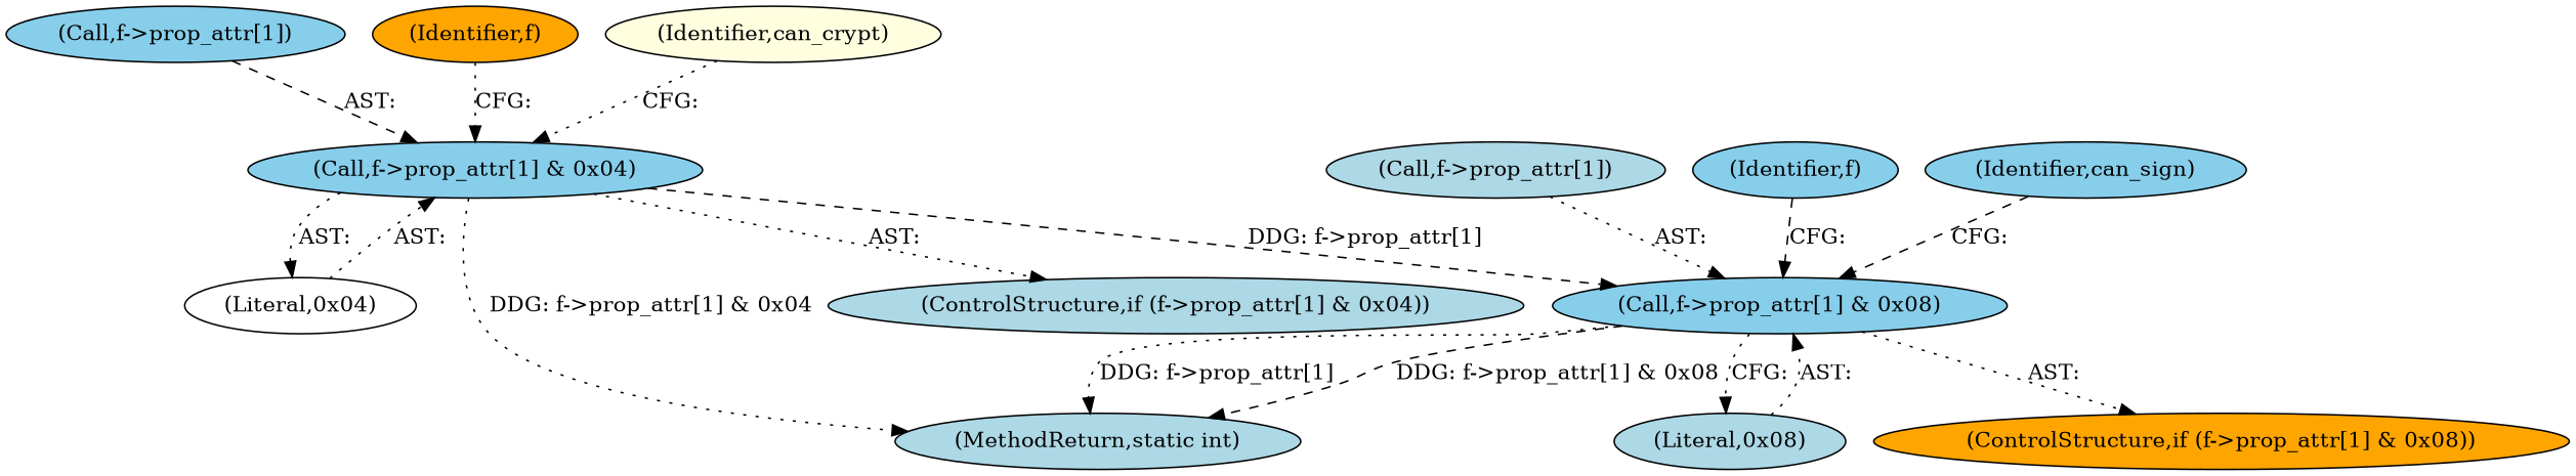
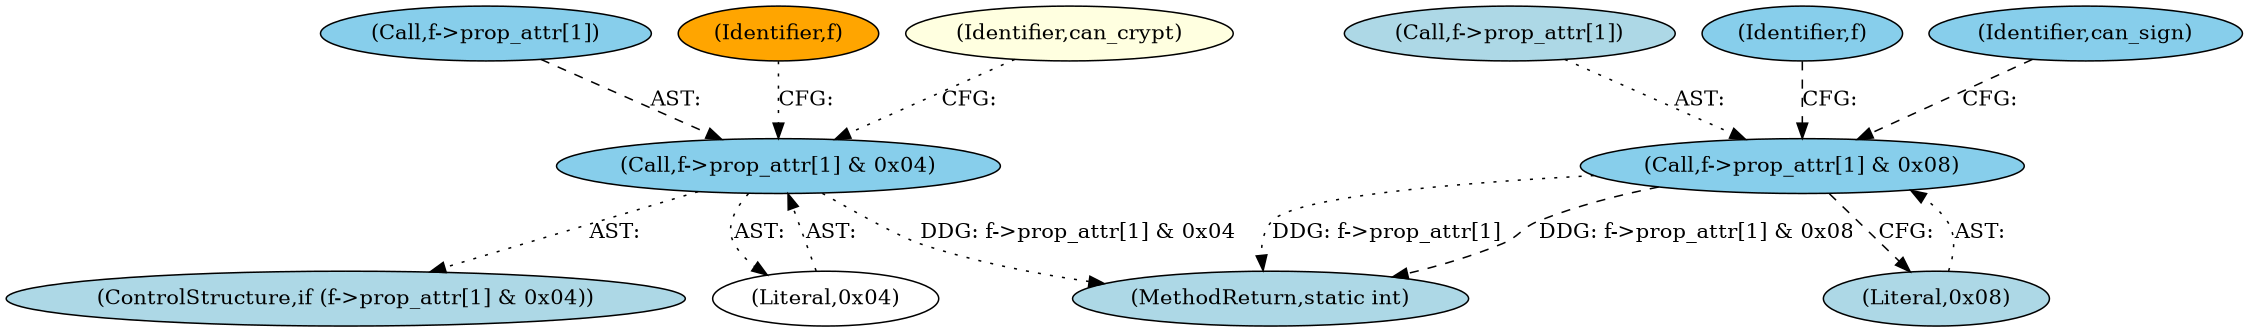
  digraph {
    node [fillcolor=skyblue style=filled]
    edge [style=dotted]
    n1 [label="(Call,f->prop_attr[1] & 0x08)"]
-   n2 [fillcolor=orange label="(ControlStructure,if (f->prop_attr[1] & 0x08))"]
    n3 [fillcolor=lightblue label="(MethodReturn,static int)"]
    n4 [fillcolor=lightblue label="(Literal,0x08)"]
    n5 [label="(Call,f->prop_attr[1] & 0x04)"]
    n6 [fillcolor=lightblue label="(ControlStructure,if (f->prop_attr[1] & 0x04))"]
    n7 [fillcolor=white label="(Literal,0x04)"]
    n8 [label="(Call,f->prop_attr[1])"]
    n9 [fillcolor=lightblue label="(Call,f->prop_attr[1])"]
    n10 [fillcolor=orange label="(Identifier,f)"]
    n11 [label="(Identifier,f)"]
    n12 [label="(Identifier,can_sign)"]
    n13 [fillcolor=lightyellow label="(Identifier,can_crypt)"]
-   n1 -> n2 [label="AST: "]
    n1 -> n3 [label="DDG: f->prop_attr[1]"]
    n1 -> n3 [label="DDG: f->prop_attr[1] & 0x08" style=dashed]
-   n1 -> n4 [label="CFG: "]
+   n1 -> n4 [label="CFG: " style=dashed]
    n4 -> n1 [label="AST: "]
-   n5 -> n1 [label="DDG: f->prop_attr[1]" style=dashed]
    n5 -> n3 [label="DDG: f->prop_attr[1] & 0x04"]
    n5 -> n6 [label="AST: "]
    n5 -> n7 [label="AST: "]
    n7 -> n5 [label="AST: "]
    n8 -> n5 [label="AST: " style=dashed]
    n9 -> n1 [label="AST: "]
    n10 -> n5 [label="CFG: "]
    n11 -> n1 [label="CFG: " style=dashed]
    n12 -> n1 [label="CFG: " style=dashed]
    n13 -> n5 [label="CFG: "]
  }
